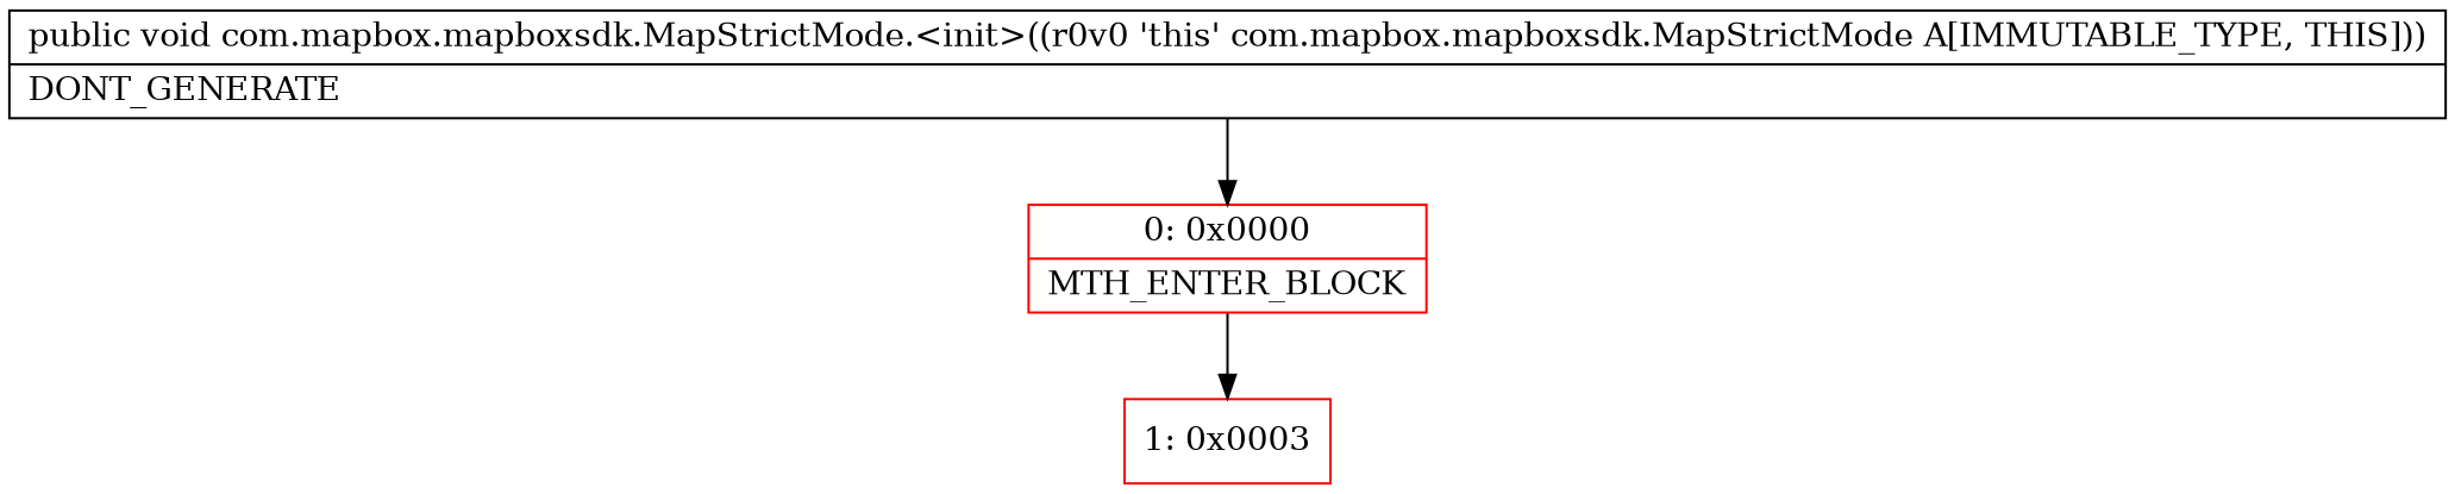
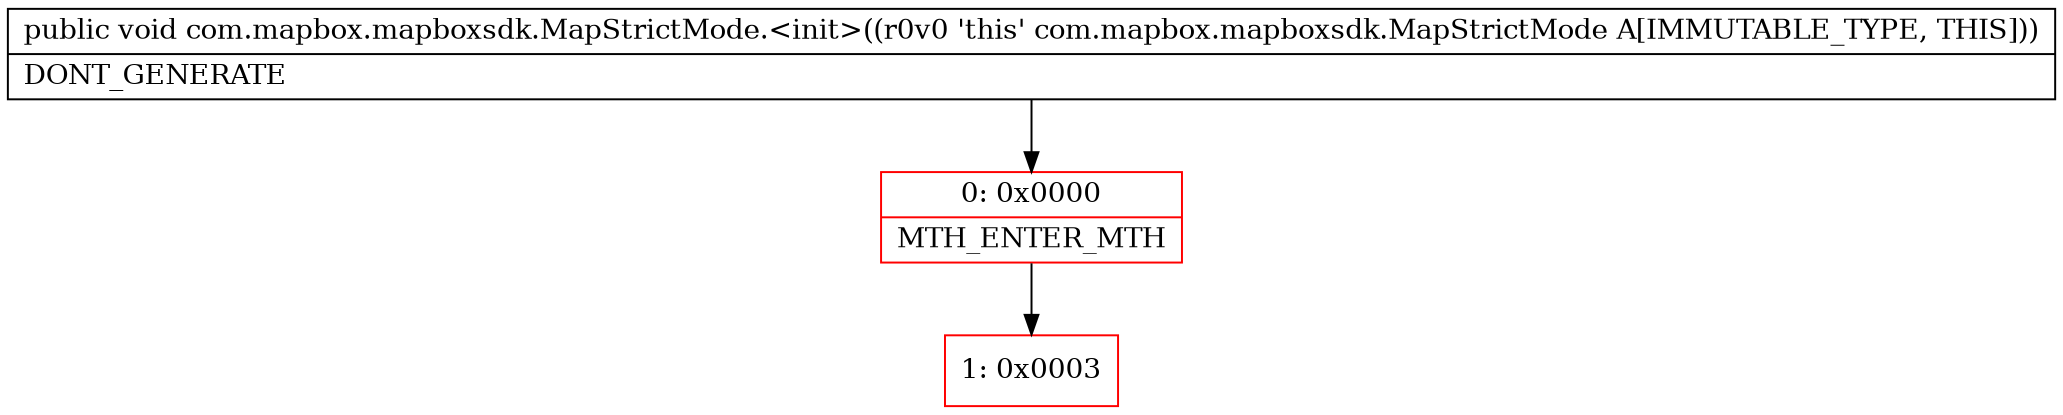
  digraph {
    node [color=red shape=record]
-   n1 [label="{0\:\ 0x0000|MTH_ENTER_BLOCK\l}"]
+   n1 [label="{0\:\ 0x0000|MTH_ENTER_MTH\l}"]
    n2 [label="{1\:\ 0x0003}"]
    n3 [label="{public void com.mapbox.mapboxsdk.MapStrictMode.\<init\>((r0v0 'this' com.mapbox.mapboxsdk.MapStrictMode A[IMMUTABLE_TYPE, THIS]))  | DONT_GENERATE\l}" color=""]
    subgraph cluster_1 {
      label="R(0)"
    }
    n1 -> n2
    n3 -> n1
  }
